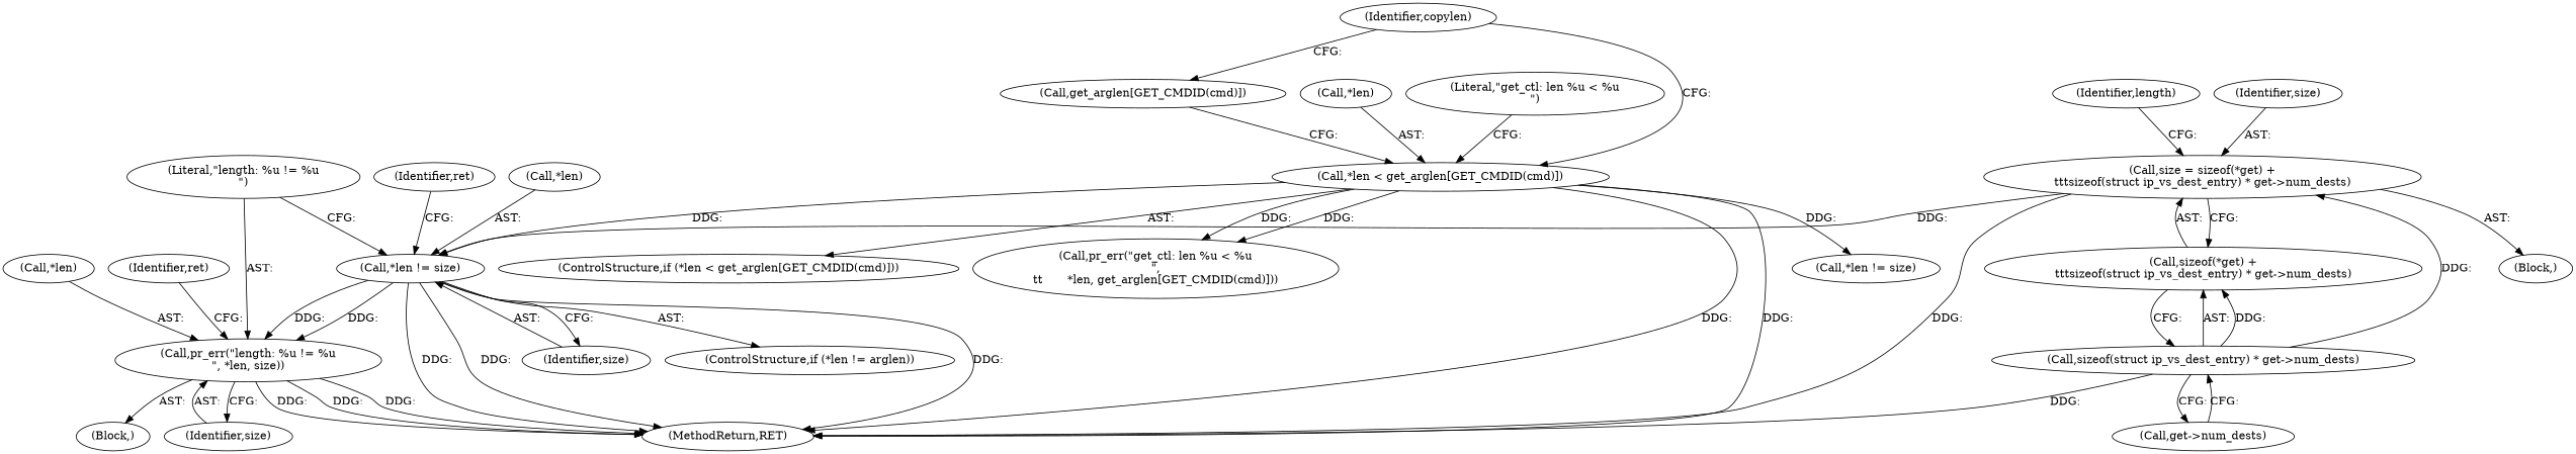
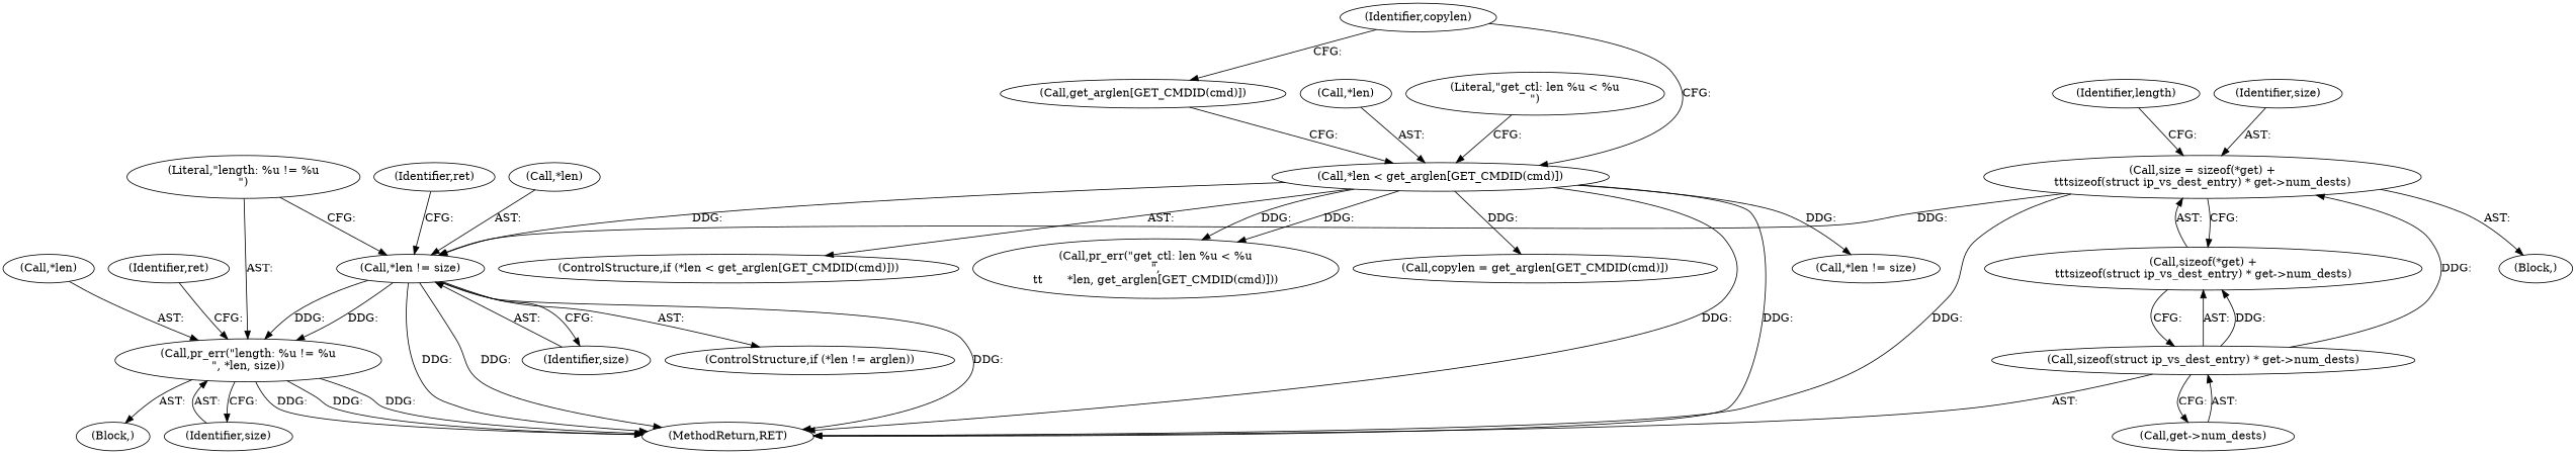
  digraph {
    n1 [label="(Call,*len != size)"]
    n2 [label="(Call,pr_err(\"length: %u != %u\n\", *len, size))"]
    n3 [label="(MethodReturn,RET)"]
    n4 [label="(Identifier,size)"]
    n5 [label="(ControlStructure,if (*len != arglen))"]
    n6 [label="(Block,)"]
    n7 [label="(Identifier,size)"]
    n8 [label="(Call,*len < get_arglen[GET_CMDID(cmd)])"]
    n9 [label="(Call,pr_err(\"get_ctl: len %u < %u\n\",\n\t\t       *len, get_arglen[GET_CMDID(cmd)]))"]
+   n10 [label="(Call,copylen = get_arglen[GET_CMDID(cmd)])"]
    n11 [label="(Call,*len != size)"]
    n12 [label="(ControlStructure,if (*len < get_arglen[GET_CMDID(cmd)]))"]
    n13 [label="(Call,get_arglen[GET_CMDID(cmd)])"]
    n14 [label="(Call,size = sizeof(*get) +\n\t\t\tsizeof(struct ip_vs_dest_entry) * get->num_dests)"]
    n15 [label="(Block,)"]
    n16 [label="(Call,sizeof(*get) +\n\t\t\tsizeof(struct ip_vs_dest_entry) * get->num_dests)"]
    n17 [label="(Call,sizeof(struct ip_vs_dest_entry) * get->num_dests)"]
    n18 [label="(Call,get->num_dests)"]
    n19 [label="(Identifier,length)"]
    n20 [label="(Call,*len)"]
    n21 [label="(Call,*len)"]
    n22 [label="(Call,*len)"]
    n23 [label="(Identifier,size)"]
    n24 [label="(Identifier,ret)"]
    n25 [label="(Identifier,ret)"]
    n26 [label="(Literal,\"get_ctl: len %u < %u\n\")"]
    n27 [label="(Identifier,copylen)"]
    n28 [label="(Literal,\"length: %u != %u\n\")"]
    n1 -> n2 [label="DDG: "]
    n1 -> n2 [label="DDG: "]
    n1 -> n3 [label="DDG: "]
    n1 -> n3 [label="DDG: "]
    n1 -> n3 [label="DDG: "]
    n1 -> n4 [label="CFG: "]
    n1 -> n5 [label="AST: "]
    n2 -> n3 [label="DDG: "]
    n2 -> n3 [label="DDG: "]
    n2 -> n3 [label="DDG: "]
    n2 -> n6 [label="AST: "]
    n2 -> n7 [label="CFG: "]
    n4 -> n1 [label="AST: "]
    n7 -> n2 [label="AST: "]
    n8 -> n1 [label="DDG: "]
    n8 -> n3 [label="DDG: "]
    n8 -> n3 [label="DDG: "]
    n8 -> n9 [label="DDG: "]
    n8 -> n9 [label="DDG: "]
+   n8 -> n10 [label="DDG: "]
    n8 -> n11 [label="DDG: "]
    n8 -> n12 [label="AST: "]
    n13 -> n8 [label="CFG: "]
    n14 -> n1 [label="DDG: "]
    n14 -> n3 [label="DDG: "]
    n14 -> n15 [label="AST: "]
    n14 -> n16 [label="CFG: "]
    n16 -> n14 [label="AST: "]
    n16 -> n17 [label="CFG: "]
-   n17 -> n3 [label="DDG: "]
+   n17 -> n3 [label="AST: "]
    n17 -> n14 [label="DDG: "]
    n17 -> n16 [label="AST: "]
    n17 -> n16 [label="DDG: "]
    n17 -> n18 [label="CFG: "]
-   n18 -> n17 [label="CFG: "]
+   n18 -> n17 [label="AST: "]
    n19 -> n14 [label="CFG: "]
    n20 -> n2 [label="AST: "]
    n21 -> n1 [label="AST: "]
    n22 -> n8 [label="AST: "]
    n23 -> n14 [label="AST: "]
    n24 -> n1 [label="CFG: "]
    n25 -> n2 [label="CFG: "]
    n26 -> n8 [label="CFG: "]
    n27 -> n8 [label="CFG: "]
    n27 -> n13 [label="CFG: "]
    n28 -> n1 [label="CFG: "]
    n28 -> n2 [label="AST: "]
  }
